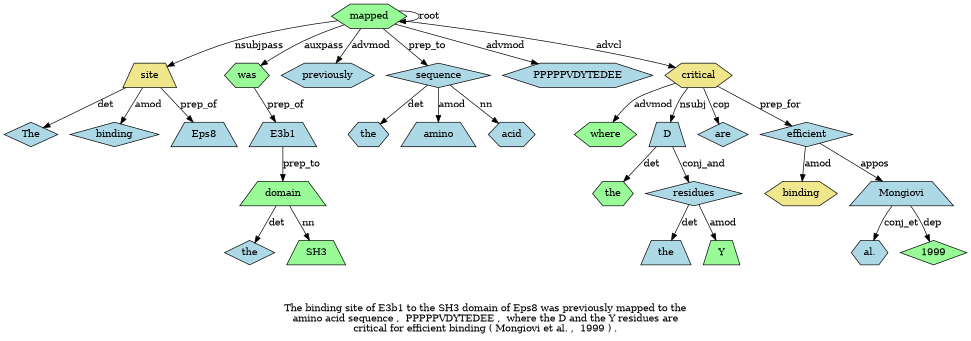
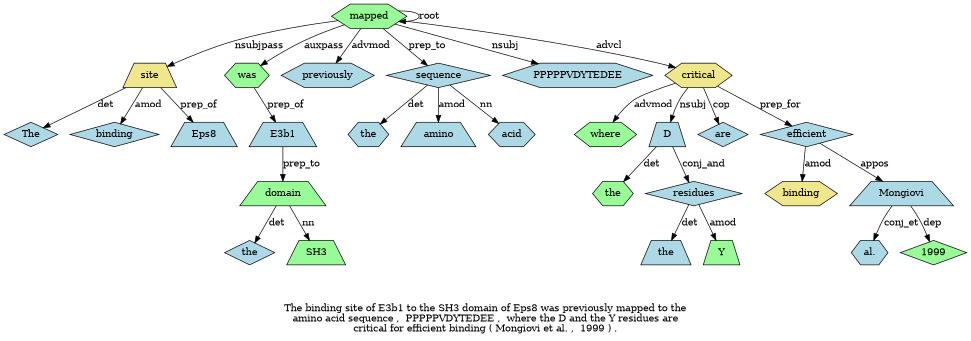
  digraph {
    label="The binding site of E3b1 to the SH3 domain of Eps8 was previously mapped to the\namino acid sequence ,  PPPPPVDYTEDEE ,  where the D and the Y residues are\ncritical for efficient binding ( Mongiovi et al. ,  1999 ) ."
    node [fillcolor=lightblue shape=hexagon style=filled]
    n1 [fillcolor=khaki label=site shape=trapezium]
    n2 [label=The shape=diamond]
    n3 [label=binding shape=diamond]
    n4 [label=Eps8 shape=trapezium]
    n5 [label=E3b1 shape=trapezium]
    n6 [fillcolor=palegreen label=domain shape=trapezium]
    n7 [fillcolor=palegreen label=mapped]
    n8 [fillcolor=palegreen label=was]
    n9 [label=previously]
    n10 [label=sequence shape=diamond]
    n11 [label=PPPPPVDYTEDEE]
    n12 [fillcolor=khaki label=critical]
    n13 [label=the]
    n14 [label=amino shape=trapezium]
    n15 [label=acid]
    n16 [fillcolor=palegreen label=where]
    n17 [label=D shape=trapezium]
    n18 [label=are shape=diamond]
    n19 [label=efficient shape=diamond]
    n20 [label=the shape=diamond]
    n21 [fillcolor=palegreen label=SH3 shape=trapezium]
    n22 [fillcolor=palegreen label=the]
    n23 [label=residues shape=diamond]
    n24 [fillcolor=khaki label=binding]
    n25 [label=Mongiovi shape=trapezium]
    n26 [label=the shape=trapezium]
    n27 [fillcolor=palegreen label=Y shape=trapezium]
    n28 [label="al."]
    n29 [fillcolor=palegreen label=1999 shape=diamond]
    n1 -> n2 [label=det]
    n1 -> n3 [label=amod]
    n1 -> n4 [label=prep_of]
    n5 -> n6 [label=prep_to]
    n6 -> n20 [label=det]
    n6 -> n21 [label=nn]
    n7 -> n1 [label=nsubjpass]
    n7 -> n7 [label=root]
    n7 -> n8 [label=auxpass]
    n7 -> n9 [label=advmod]
    n7 -> n10 [label=prep_to]
-   n7 -> n11 [label=advmod]
+   n7 -> n11 [label=nsubj]
    n7 -> n12 [label=advcl]
    n8 -> n5 [label=prep_of]
    n10 -> n13 [label=det]
    n10 -> n14 [label=amod]
    n10 -> n15 [label=nn]
    n12 -> n16 [label=advmod]
    n12 -> n17 [label=nsubj]
    n12 -> n18 [label=cop]
    n12 -> n19 [label=prep_for]
    n17 -> n22 [label=det]
    n17 -> n23 [label=conj_and]
    n19 -> n24 [label=amod]
    n19 -> n25 [label=appos]
    n23 -> n26 [label=det]
    n23 -> n27 [label=amod]
    n25 -> n28 [label=conj_et]
    n25 -> n29 [label=dep]
  }
